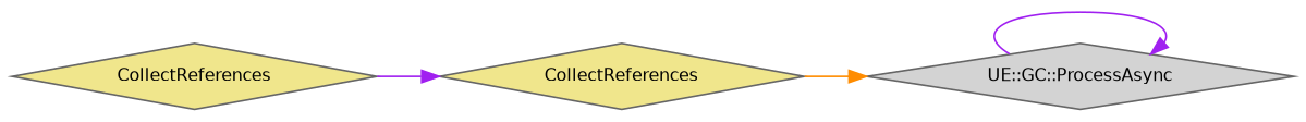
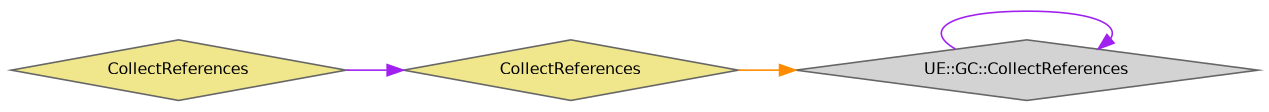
  digraph {
    rankdir=RL
    node [color=grey40 fillcolor=khaki fontname=Helvetica fontsize=10 shape=diamond style=filled]
    edge [color=purple dir=back fontname=Helvetica fontsize=10 labelfontname=Helvetica labelfontsize=10 style=solid]
-   n1 [color=gray40 fillcolor=lightgrey fontcolor=black height=0.2 label="UE::GC::ProcessAsync" width=0.4]
+   n1 [color=gray40 fillcolor=lightgrey fontcolor=black height=0.2 label="UE::GC::CollectReferences" width=0.4]
    n2 [height=0.2 label=CollectReferences width=0.4]
    n3 [height=0.2 label=CollectReferences width=0.4]
    n1 -> n1
    n1 -> n2 [color=darkorange]
    n2 -> n3
  }
